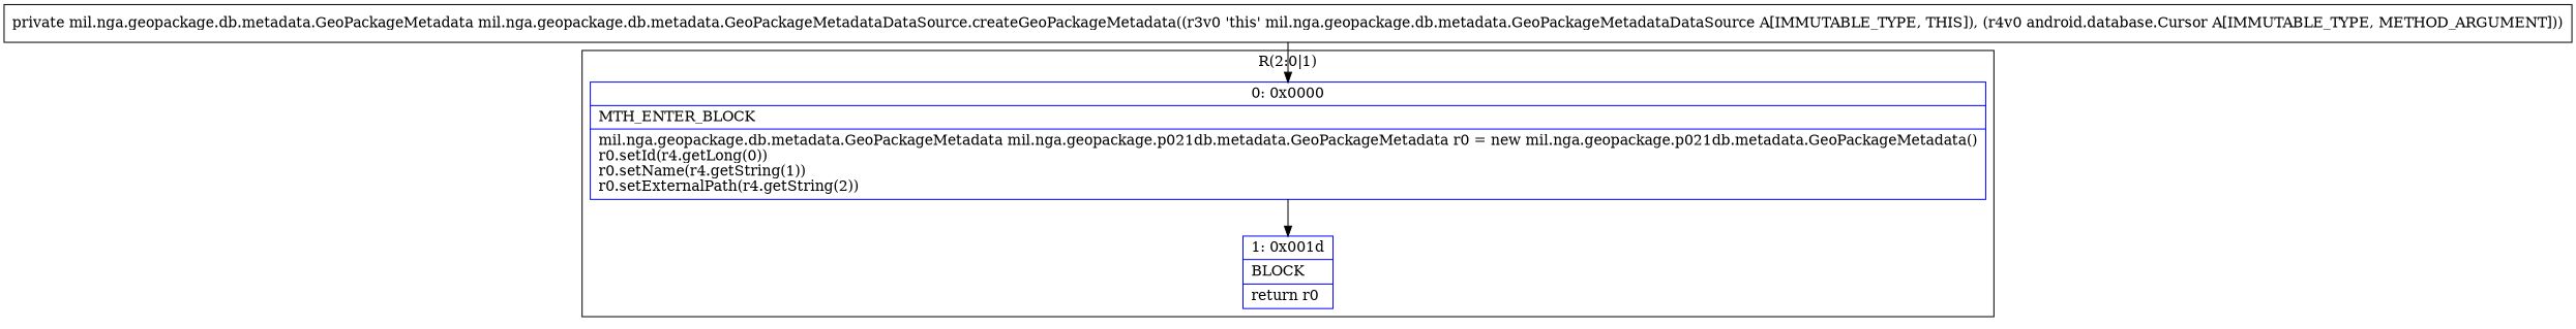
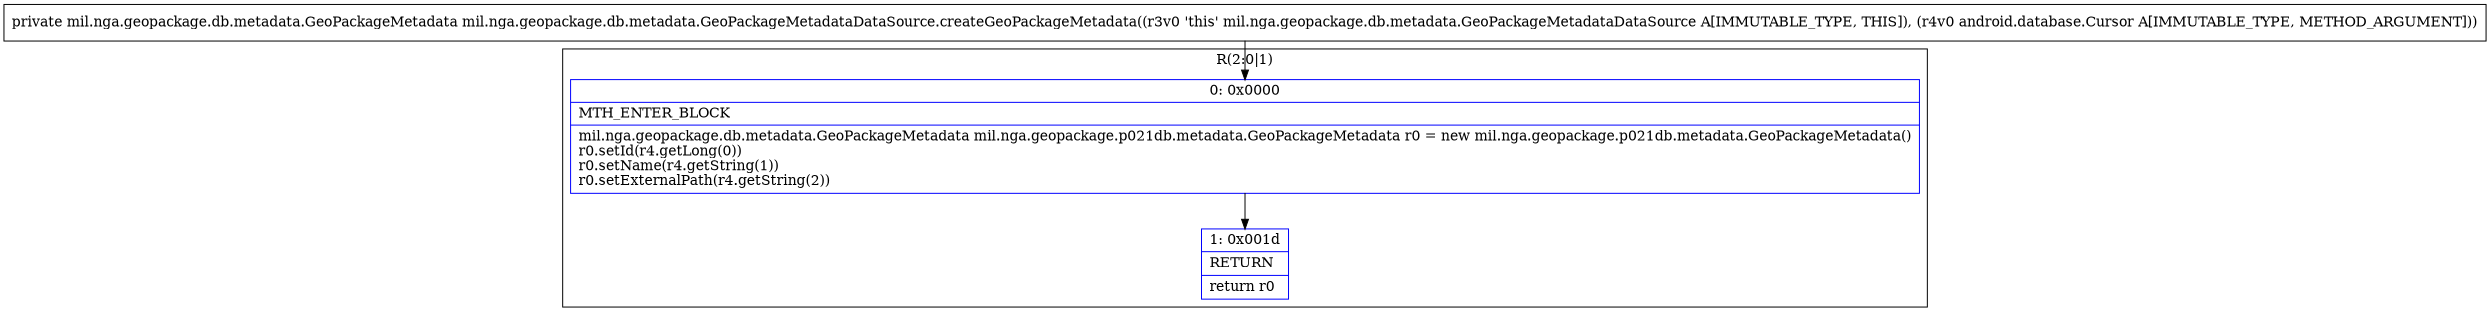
  digraph {
    node [color=blue shape=record]
    n1 [label="{0\:\ 0x0000|MTH_ENTER_BLOCK\l|mil.nga.geopackage.db.metadata.GeoPackageMetadata mil.nga.geopackage.p021db.metadata.GeoPackageMetadata r0 = new mil.nga.geopackage.p021db.metadata.GeoPackageMetadata()\lr0.setId(r4.getLong(0))\lr0.setName(r4.getString(1))\lr0.setExternalPath(r4.getString(2))\l}"]
-   n2 [label="{1\:\ 0x001d|BLOCK\l|return r0\l}"]
+   n2 [label="{1\:\ 0x001d|RETURN\l|return r0\l}"]
    n3 [label="{private mil.nga.geopackage.db.metadata.GeoPackageMetadata mil.nga.geopackage.db.metadata.GeoPackageMetadataDataSource.createGeoPackageMetadata((r3v0 'this' mil.nga.geopackage.db.metadata.GeoPackageMetadataDataSource A[IMMUTABLE_TYPE, THIS]), (r4v0 android.database.Cursor A[IMMUTABLE_TYPE, METHOD_ARGUMENT])) }" color=""]
    subgraph cluster_1 {
      label="R(2:0|1)"
      n1
      n2
    }
    n1 -> n2
    n3 -> n1
  }
